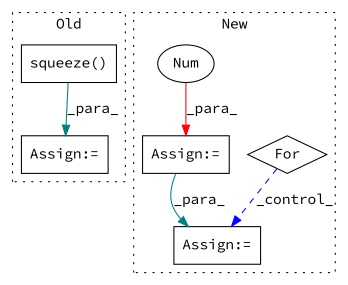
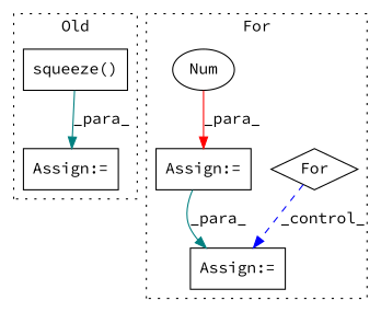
  digraph {
    fontname="Source Code Pro"
    node [a=68 l=3 shape=box fontname="Source Code Pro"]
    edge [color=teal style=solid fontname="Source Code Pro"]
    n1 [a=75 l=18 label="squeeze()" s=4022]
    n2 [label="Assign:=" s=4019]
    n3 [a=107 l="4,18" label=For s="4021,4064" shape=diamond]
    n4 [l=4 label="Assign:=" s=4090]
    n5 [label="Assign:=" s=4004]
    n6 [a=76 l=1 label=Num s=4007 shape=ellipse]
    subgraph cluster_1 {
      label=Old
      style=dotted
      n1
      n2
    }
    subgraph cluster_2 {
-     label=New
+     label=For
      style=dotted
      n3
      n4
      n5
      n6
    }
    n1 -> n2 [label=_para_]
    n3 -> n4 [label=_control_ color=blue style=dashed]
    n5 -> n4 [label=_para_]
    n6 -> n5 [label=_para_ color=red]
  }
